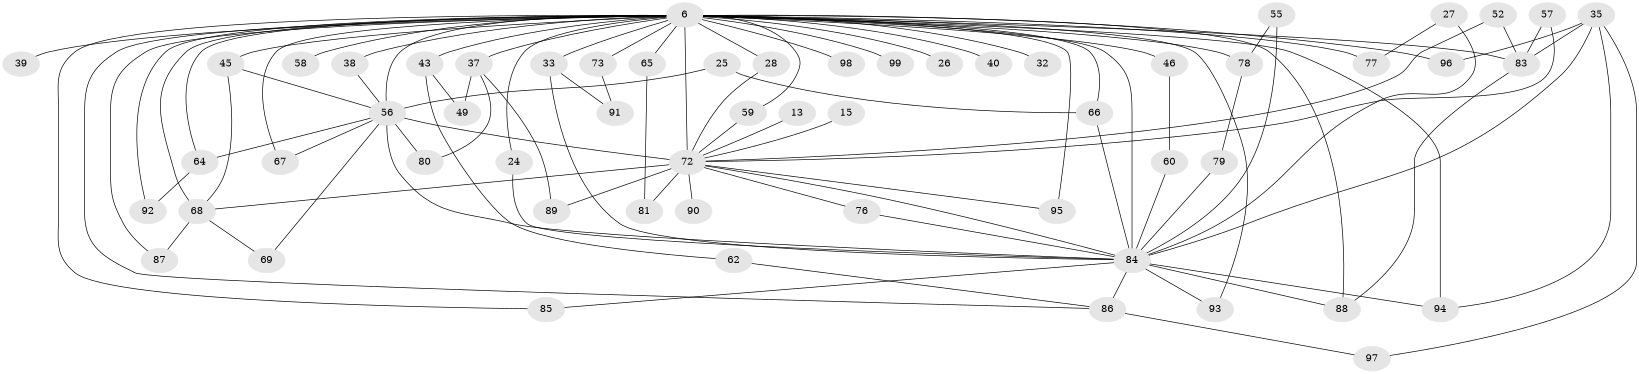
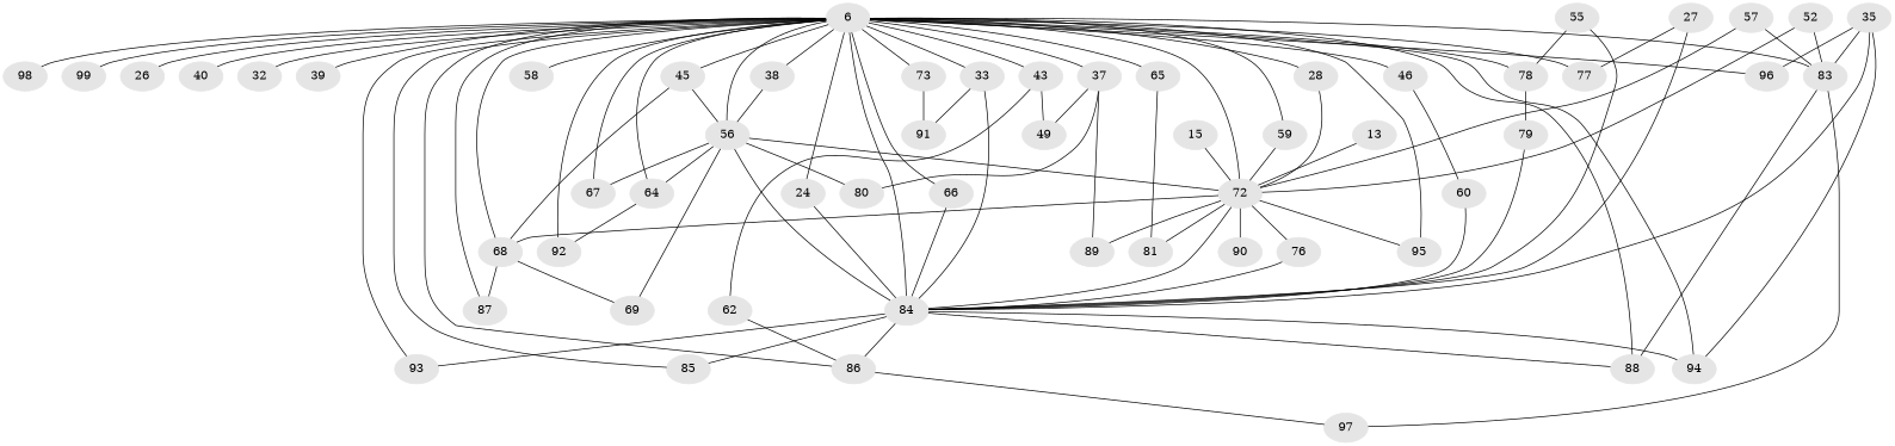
  graph {
    node [color=gray90 style=filled]
    6 [super="+5+2"]
    24
    26
    28 [super="+17"]
    n5 [label=40]
    32
    33
    37
    38
    39
    43 [super="+16"]
    45 [super="+23"]
    46
    56 [super="+54+10"]
    58
    59
    64 [super="+50"]
    65
    66 [super="+31"]
    67
    68 [super="+36"]
    72 [super="+9+11"]
    73 [super="+21"]
    77 [super="+63"]
    78 [super="+44"]
    83 [super="+47+42"]
    84 [super="+4"]
    85
    86 [super="+19"]
    87 [super="+34"]
    88 [super="+82"]
    92 [super="+40+70"]
    93
    94 [super="+14+71"]
    95 [super="+74"]
    96
    98 [super="+48"]
    99 [super="+75"]
    91
    49
    80
    89
    62
    60
    69
    81
    76
    90
    79
    97
    13
    15
-   25
    27
    35
    52
    55
    57
    6 -- 24
    6 -- 26 [weight=2]
    6 -- 28 [weight=2]
    6 -- n5 [weight=2]
    6 -- 32 [weight=2]
    6 -- 33
    6 -- 37
    6 -- 38
    6 -- 39 [weight=2]
    6 -- 43 [weight=2]
    6 -- 45
    6 -- 46 [weight=2]
    6 -- 56 [weight=10]
    6 -- 58 [weight=2]
    6 -- 59
    6 -- 64
    6 -- 65 [weight=2]
    6 -- 66 [weight=2]
    6 -- 67
    6 -- 68 [weight=5]
    6 -- 72 [weight=10]
    6 -- 73 [weight=3]
    6 -- 77 [weight=2]
    6 -- 78 [weight=3]
    6 -- 83 [weight=6]
    6 -- 84 [weight=9]
    6 -- 85
    6 -- 86 [weight=2]
    6 -- 87
    6 -- 88
    6 -- 92 [weight=4]
    6 -- 93
    6 -- 94 [weight=3]
    6 -- 95 [weight=2]
    6 -- 96
    6 -- 98 [weight=3]
    6 -- 99 [weight=3]
    24 -- 84
    28 -- 72
    33 -- 84
    33 -- 91
    37 -- 49
    37 -- 80
    37 -- 89
    38 -- 56
    43 -- 49
    43 -- 62
    45 -- 56
    45 -- 68
    46 -- 60
    56 -- 64
    56 -- 67
    56 -- 72 [weight=5]
    56 -- 84 [weight=4]
    56 -- 80
    56 -- 69
    59 -- 72
    64 -- 92
    65 -- 81
    66 -- 84 [weight=2]
    68 -- 87
    68 -- 69
    72 -- 68
    72 -- 84 [weight=4]
    72 -- 95
    72 -- 89
    72 -- 81
    72 -- 76
    72 -- 90 [weight=2]
    73 -- 91
    78 -- 79
    83 -- 88
-   35 -- 97
+   83 -- 97
    84 -- 85
    84 -- 86 [weight=2]
    84 -- 88
    84 -- 93
    84 -- 94
    86 -- 97
    62 -- 86
    60 -- 84
    76 -- 84
    79 -- 84
    13 -- 72
    15 -- 72 [weight=2]
-   25 -- 56
-   25 -- 66
    27 -- 77
    27 -- 84 [weight=2]
    35 -- 83
    35 -- 84
    35 -- 94
    35 -- 96
    52 -- 72
    52 -- 83
    55 -- 78
    55 -- 84
    57 -- 72
    57 -- 83
  }
